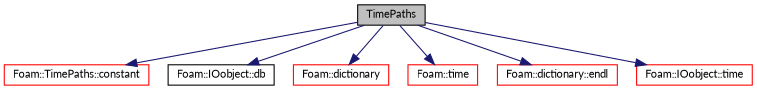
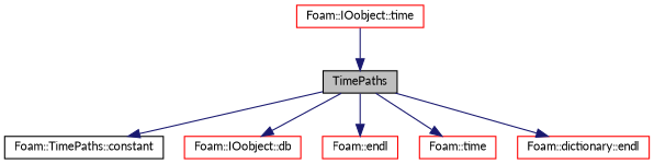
  digraph {
    fontname=Lato
    rankdir=TB
    node [color=red fontname=Lato fontsize=10 shape=record]
    edge [color=midnightblue fontname=Lato fontsize=10 labelfontname=Helvetica labelfontsize=10 style=solid]
    n1 [color=black fillcolor=grey75 fontcolor=black height=0.2 label=TimePaths style=filled width=0.4]
-   n2 [height=0.2 label="Foam::TimePaths::constant" width=0.4]
-   n3 [color=black height=0.2 label="Foam::IOobject::db" width=0.4]
-   n4 [height=0.2 label="Foam::dictionary" width=0.4]
+   n2 [color=black height=0.2 label="Foam::TimePaths::constant" width=0.4]
+   n3 [height=0.2 label="Foam::IOobject::db" width=0.4]
+   n4 [height=0.2 label="Foam::endl" width=0.4]
    n5 [height=0.2 label="Foam::time" width=0.4]
    n6 [height=0.2 label="Foam::dictionary::endl" width=0.4]
    n7 [height=0.2 label="Foam::IOobject::time" width=0.4]
    n1 -> n2
    n1 -> n3
    n1 -> n4
    n1 -> n5
    n1 -> n6
-   n1 -> n7
+   n7 -> n1
  }
